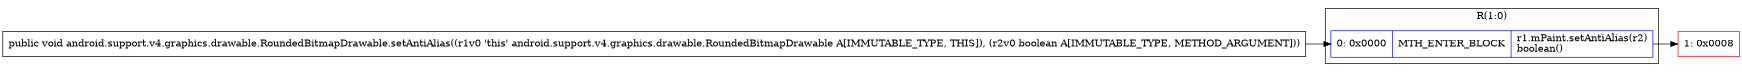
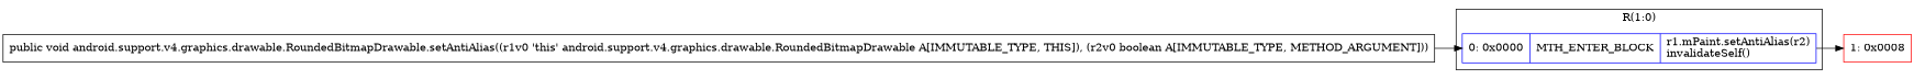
  digraph {
    rankdir=LR
    node [shape=record]
-   n1 [color=blue label="{0\:\ 0x0000|MTH_ENTER_BLOCK\l|r1.mPaint.setAntiAlias(r2)\lboolean()\l}"]
+   n1 [color=blue label="{0\:\ 0x0000|MTH_ENTER_BLOCK\l|r1.mPaint.setAntiAlias(r2)\linvalidateSelf()\l}"]
    n2 [color=red label="{1\:\ 0x0008}"]
    n3 [label="{public void android.support.v4.graphics.drawable.RoundedBitmapDrawable.setAntiAlias((r1v0 'this' android.support.v4.graphics.drawable.RoundedBitmapDrawable A[IMMUTABLE_TYPE, THIS]), (r2v0 boolean A[IMMUTABLE_TYPE, METHOD_ARGUMENT])) }"]
    subgraph cluster_1 {
      label="R(1:0)"
      n1
    }
    n1 -> n2
    n3 -> n1
  }
